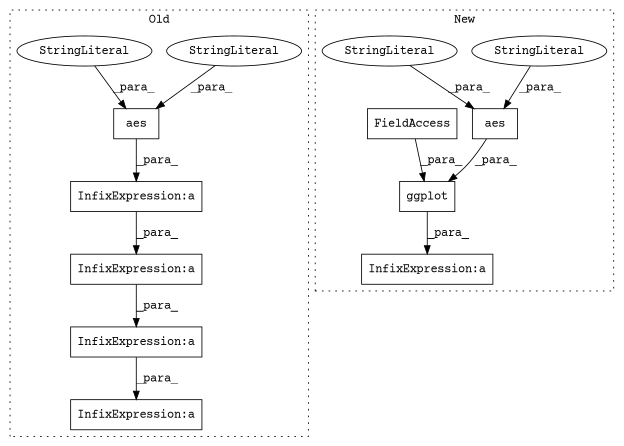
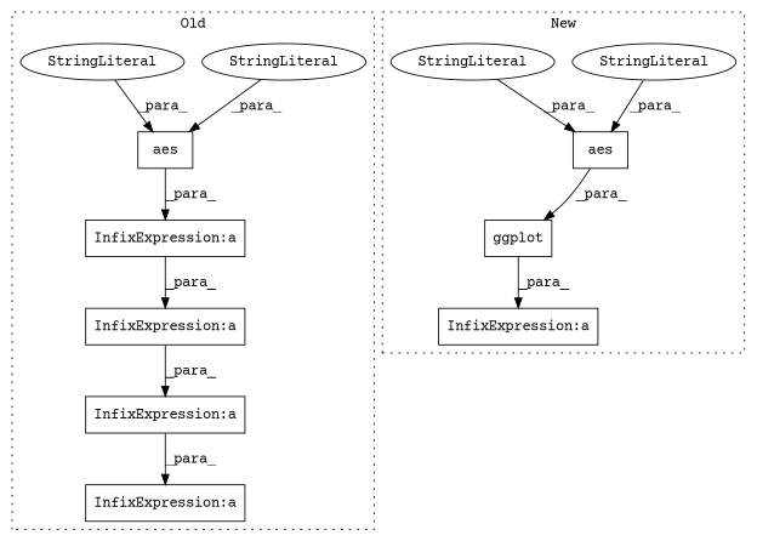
  digraph {
    fontname="Courier Prime"
    node [a=27 l=3 shape=box fontname="Courier Prime"]
    edge [fontname="Courier Prime"]
    n1 [a=32 l="4,1" label=aes s="483,497"]
    n2 [label="InfixExpression:a" s=500]
    n3 [label="InfixExpression:a" s=572]
    n4 [a=45 l=4 label=StringLiteral s=487 shape=ellipse]
    n5 [a=45 l=5 label=StringLiteral s=492 shape=ellipse]
    n6 [label="InfixExpression:a" s=648]
    n7 [label="InfixExpression:a" s=469]
    n8 [a=32 l="7,1" label=ggplot s="620,642"]
    n9 [label="InfixExpression:a" s=676]
    n10 [a=32 l="4,1" label=aes s="630,641"]
    n11 [a=45 label=StringLiteral s=638 shape=ellipse]
    n12 [a=45 label=StringLiteral s=634 shape=ellipse]
-   n13 [a=22 l=2 label=FieldAccess s=627]
    subgraph cluster_1 {
      label=Old
      style=dotted
      n1
      n2
      n3
      n4
      n5
      n6
      n7
    }
    subgraph cluster_2 {
      label=New
      style=dotted
      n8
      n9
      n10
      n11
      n12
-     n13
    }
    n1 -> n7 [label=_para_]
    n2 -> n3 [label=_para_]
    n3 -> n6 [label=_para_]
    n4 -> n1 [label=_para_]
    n5 -> n1 [label=_para_]
    n7 -> n2 [label=_para_]
    n8 -> n9 [label=_para_]
    n10 -> n8 [label=_para_]
    n11 -> n10 [label=_para_]
    n12 -> n10 [label=_para_]
-   n13 -> n8 [label=_para_]
  }
